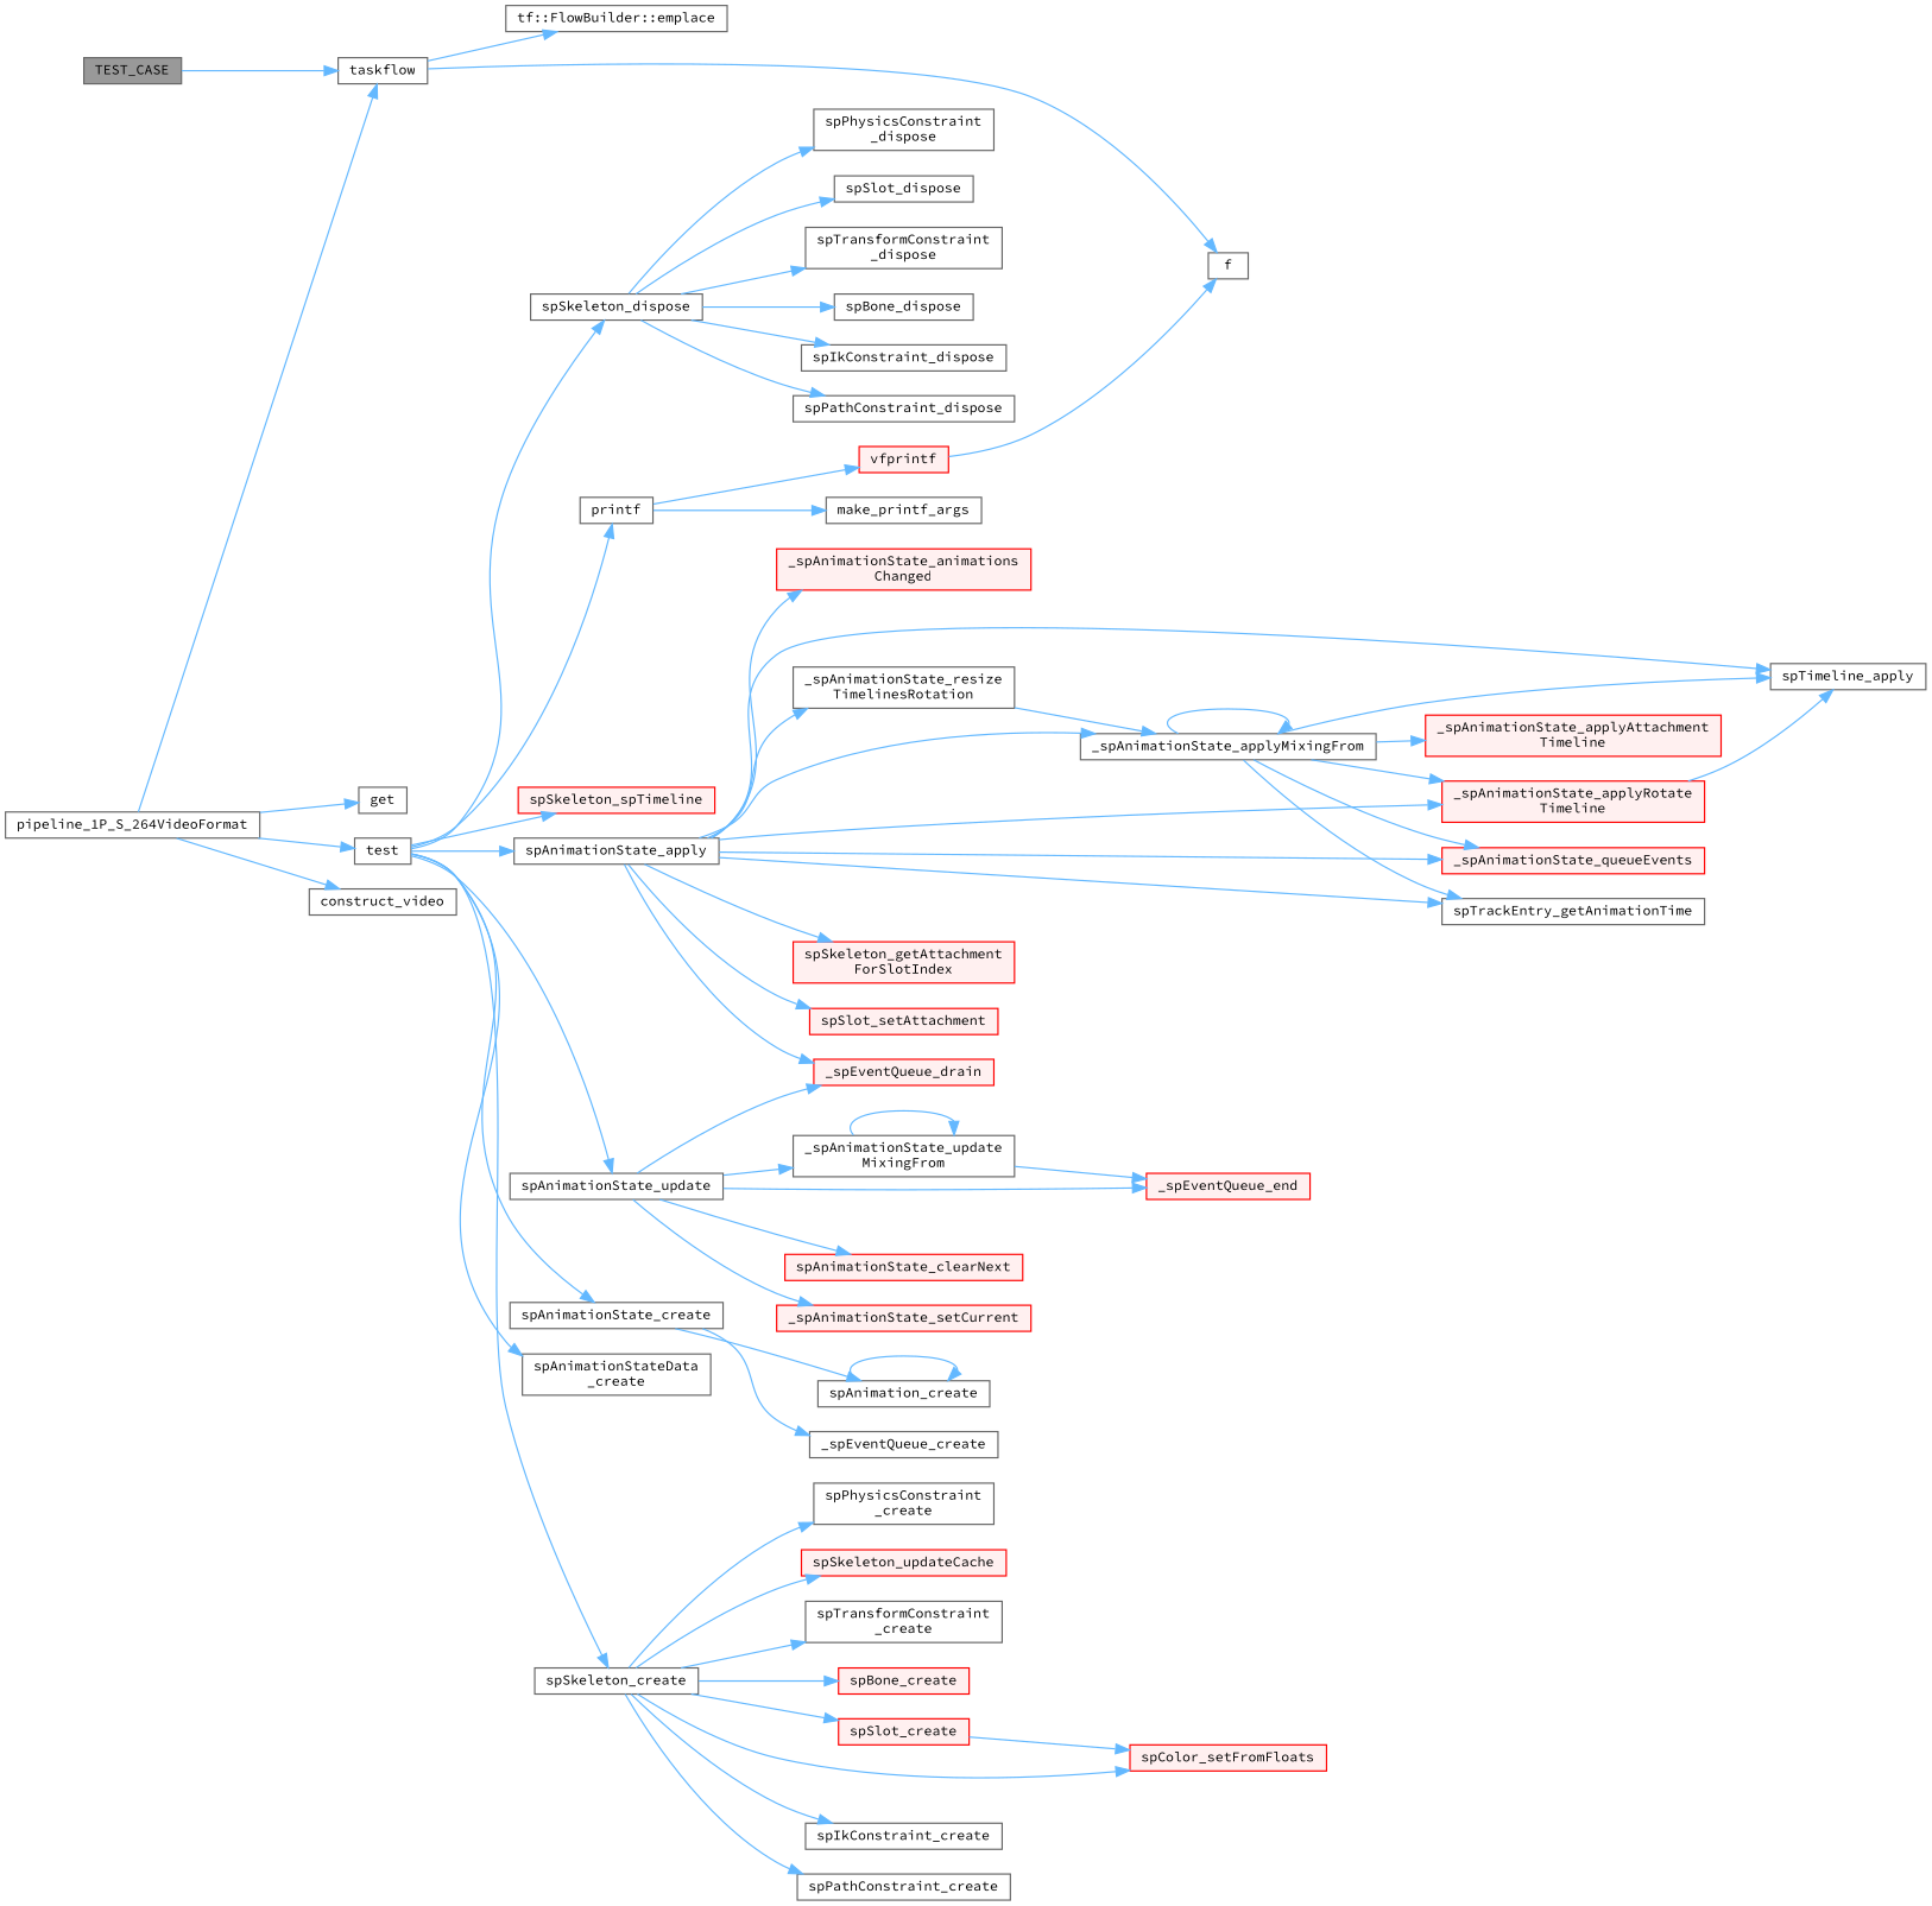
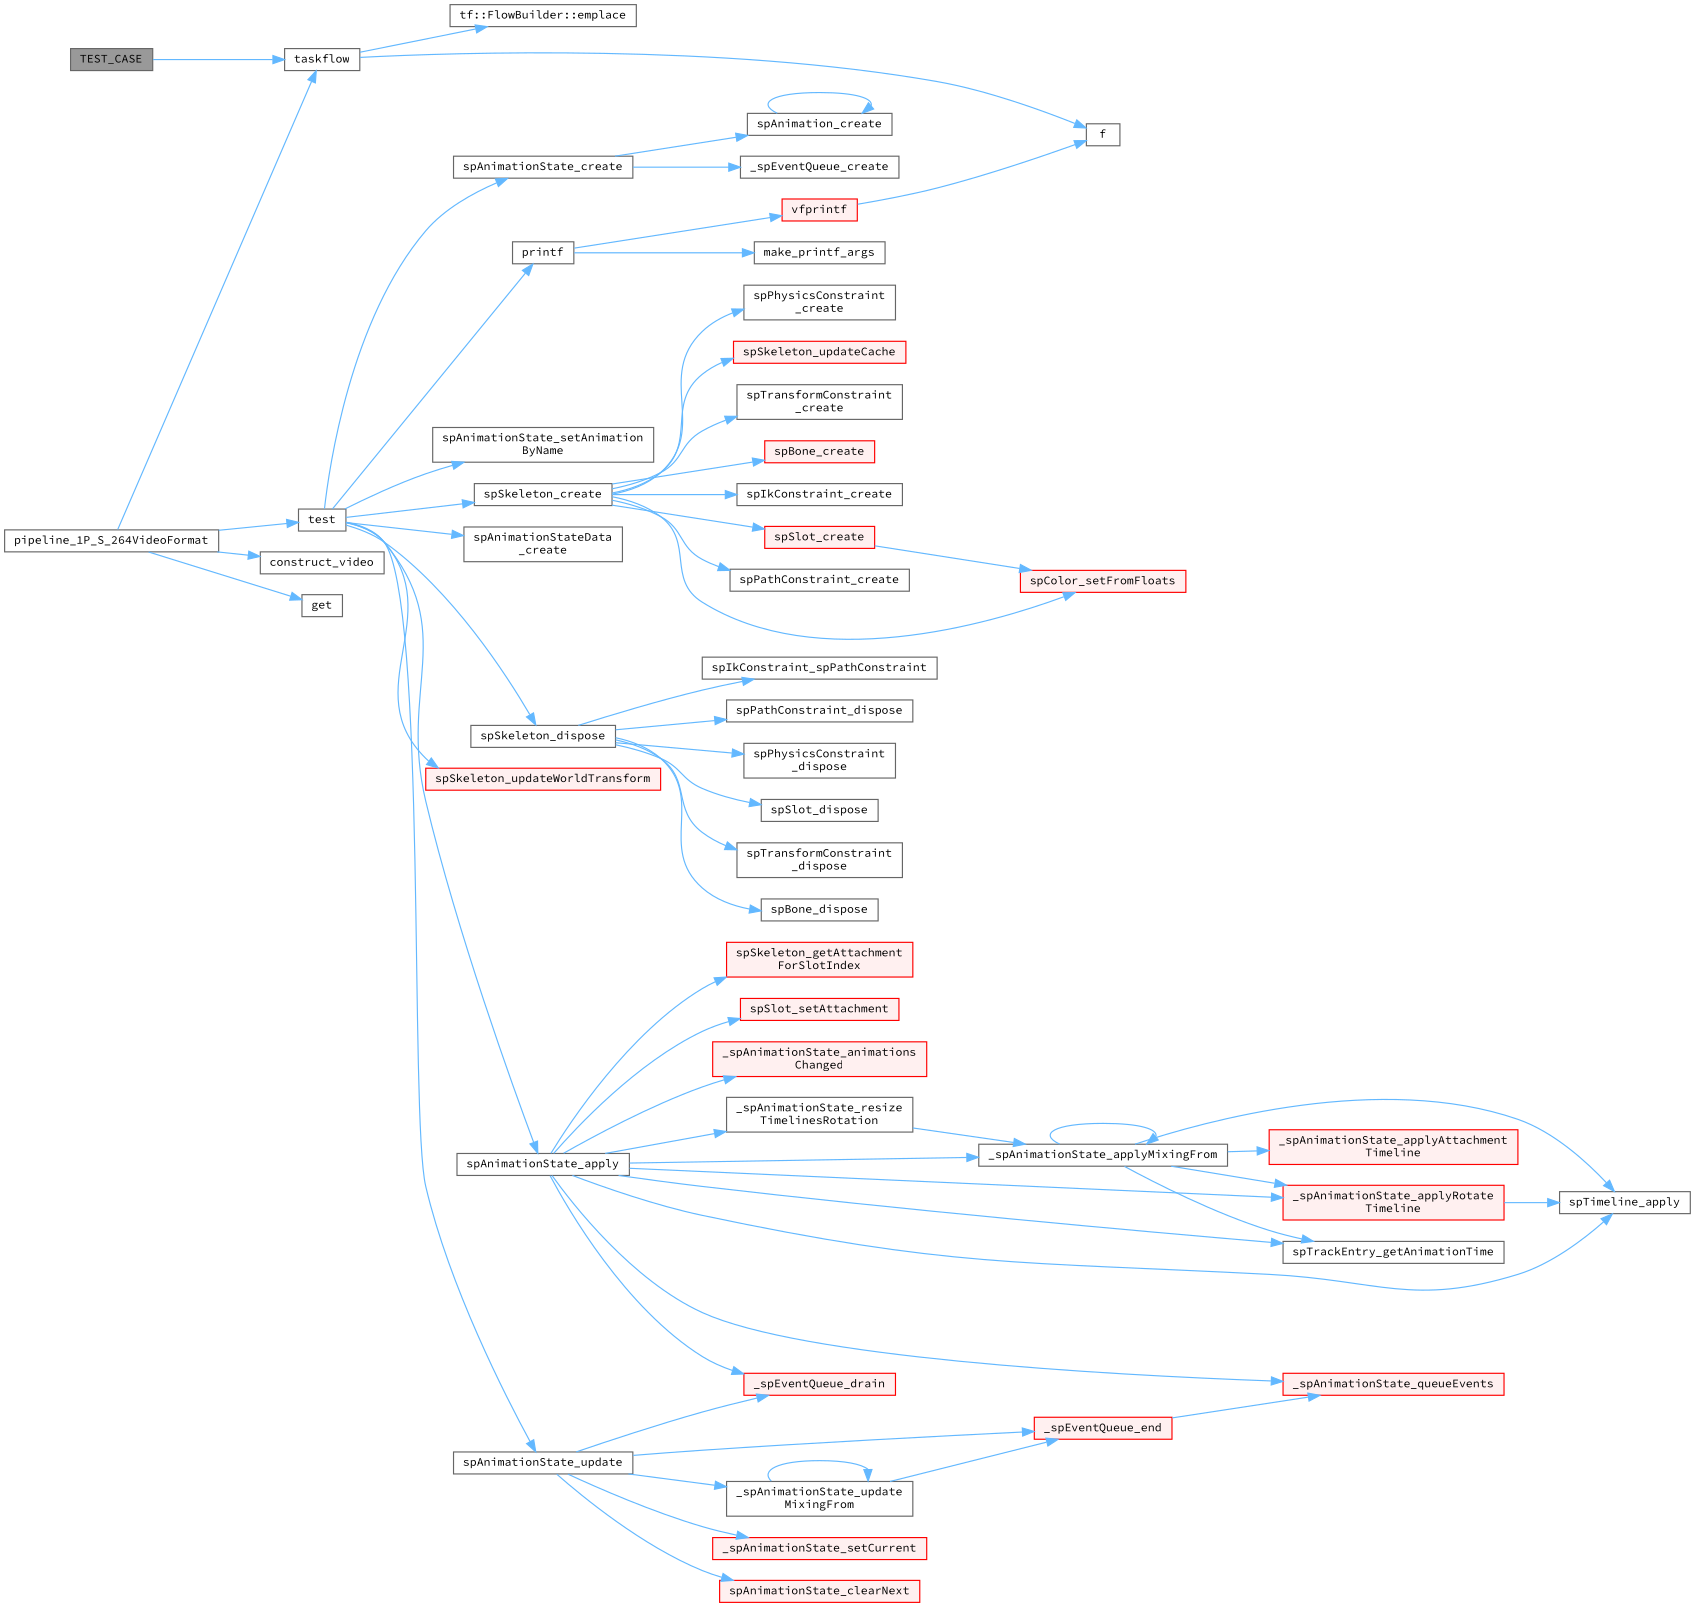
  digraph {
    fontname="Source Code Pro"
    rankdir=LR
    node [color=grey40 fillcolor=white fontname="Source Code Pro" fontsize=10 shape=box style=filled]
    edge [color=steelblue1 fontname="Source Code Pro" fontsize=10 labelfontname=Helvetica labelfontsize=10 style=solid]
    n1 [color=gray40 fillcolor=grey60 fontcolor=black height=0.2 label=TEST_CASE width=0.4]
    n2 [height=0.2 label=taskflow width=0.4]
    n3 [height=0.2 label=pipeline_1P_S_264VideoFormat width=0.4]
    n4 [height=0.2 label=construct_video width=0.4]
    n5 [height=0.2 label=get width=0.4]
    n6 [height=0.2 label=test width=0.4]
    n7 [height=0.2 label="tf::FlowBuilder::emplace" width=0.4]
    n8 [height=0.2 label=f width=0.4]
    n9 [height=0.2 label=printf width=0.4]
    n10 [height=0.2 label=spAnimationState_apply width=0.4]
    n11 [height=0.2 label=spAnimationState_create width=0.4]
+   n12 [height=0.2 label="spAnimationState_setAnimation\lByName" width=0.4]
    n13 [height=0.2 label=spAnimationState_update width=0.4]
    n14 [height=0.2 label="spAnimationStateData\l_create" width=0.4]
    n15 [height=0.2 label=spSkeleton_create width=0.4]
    n16 [height=0.2 label=spSkeleton_dispose width=0.4]
-   n17 [color=red fillcolor="#FFF0F0" height=0.2 label=spSkeleton_spTimeline width=0.4]
+   n17 [color=red fillcolor="#FFF0F0" height=0.2 label=spSkeleton_updateWorldTransform width=0.4]
    n18 [height=0.2 label=make_printf_args width=0.4]
    n19 [color=red fillcolor="#FFF0F0" height=0.2 label=vfprintf width=0.4]
    n20 [color=red fillcolor="#FFF0F0" height=0.2 label="_spAnimationState_animations\lChanged" width=0.4]
    n21 [height=0.2 label=_spAnimationState_applyMixingFrom width=0.4]
    n22 [color=red fillcolor="#FFF0F0" height=0.2 label="_spAnimationState_applyRotate\lTimeline" width=0.4]
    n23 [height=0.2 label=spTimeline_apply width=0.4]
    n24 [color=red fillcolor="#FFF0F0" height=0.2 label=_spAnimationState_queueEvents width=0.4]
    n25 [height=0.2 label="_spAnimationState_resize\lTimelinesRotation" width=0.4]
    n26 [height=0.2 label=spTrackEntry_getAnimationTime width=0.4]
    n27 [color=red fillcolor="#FFF0F0" height=0.2 label=_spEventQueue_drain width=0.4]
    n28 [color=red fillcolor="#FFF0F0" height=0.2 label="spSkeleton_getAttachment\lForSlotIndex" width=0.4]
    n29 [color=red fillcolor="#FFF0F0" height=0.2 label=spSlot_setAttachment width=0.4]
    n30 [height=0.2 label=_spEventQueue_create width=0.4]
    n31 [height=0.2 label=spAnimation_create width=0.4]
    n32 [color=red fillcolor="#FFF0F0" height=0.2 label=_spAnimationState_setCurrent width=0.4]
    n33 [height=0.2 label="_spAnimationState_update\lMixingFrom" width=0.4]
    n34 [color=red fillcolor="#FFF0F0" height=0.2 label=_spEventQueue_end width=0.4]
    n35 [color=red fillcolor="#FFF0F0" height=0.2 label=spAnimationState_clearNext width=0.4]
    n36 [color=red fillcolor="#FFF0F0" height=0.2 label=spBone_create width=0.4]
    n37 [color=red fillcolor="#FFF0F0" height=0.2 label=spColor_setFromFloats width=0.4]
    n38 [height=0.2 label=spIkConstraint_create width=0.4]
    n39 [height=0.2 label=spPathConstraint_create width=0.4]
    n40 [height=0.2 label="spPhysicsConstraint\l_create" width=0.4]
    n41 [color=red fillcolor="#FFF0F0" height=0.2 label=spSkeleton_updateCache width=0.4]
    n42 [color=red fillcolor="#FFF0F0" height=0.2 label=spSlot_create width=0.4]
    n43 [height=0.2 label="spTransformConstraint\l_create" width=0.4]
    n44 [height=0.2 label=spBone_dispose width=0.4]
-   n45 [height=0.2 label=spIkConstraint_dispose width=0.4]
+   n45 [height=0.2 label=spIkConstraint_spPathConstraint width=0.4]
    n46 [height=0.2 label=spPathConstraint_dispose width=0.4]
    n47 [height=0.2 label="spPhysicsConstraint\l_dispose" width=0.4]
    n48 [height=0.2 label=spSlot_dispose width=0.4]
    n49 [height=0.2 label="spTransformConstraint\l_dispose" width=0.4]
    n50 [color=red fillcolor="#FFF0F0" height=0.2 label="_spAnimationState_applyAttachment\lTimeline" width=0.4]
    n1 -> n2
    n2 -> n7
    n2 -> n8
    n3 -> n2
    n3 -> n4
    n3 -> n5
    n3 -> n6
    n6 -> n9
    n6 -> n10
    n6 -> n11
+   n6 -> n12
    n6 -> n13
    n6 -> n14
    n6 -> n15
    n6 -> n16
    n6 -> n17
    n9 -> n18
    n9 -> n19
    n10 -> n20
    n10 -> n21
    n10 -> n22
    n10 -> n23
    n10 -> n24
    n10 -> n25
    n10 -> n26
    n10 -> n27
    n10 -> n28
    n10 -> n29
    n11 -> n30
    n11 -> n31
    n13 -> n27
    n13 -> n32
    n13 -> n33
    n13 -> n34
    n13 -> n35
    n15 -> n36
    n15 -> n37
    n15 -> n38
    n15 -> n39
    n15 -> n40
    n15 -> n41
    n15 -> n42
    n15 -> n43
    n16 -> n44
    n16 -> n45
    n16 -> n46
    n16 -> n47
    n16 -> n48
    n16 -> n49
    n19 -> n8
    n21 -> n21
    n21 -> n22
    n21 -> n23
-   n21 -> n24
+   n34 -> n24
    n21 -> n26
    n21 -> n50
    n22 -> n23
    n25 -> n21
    n31 -> n31
    n33 -> n33
    n33 -> n34
    n42 -> n37
  }
